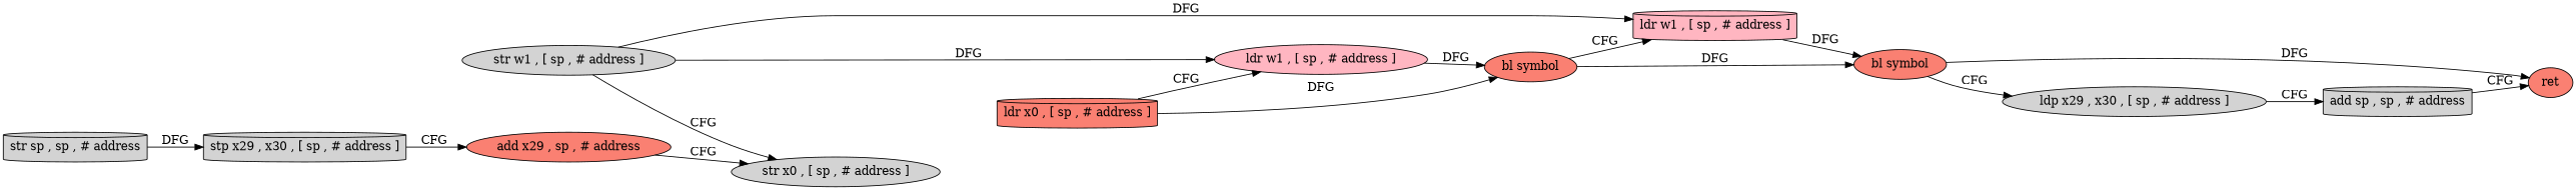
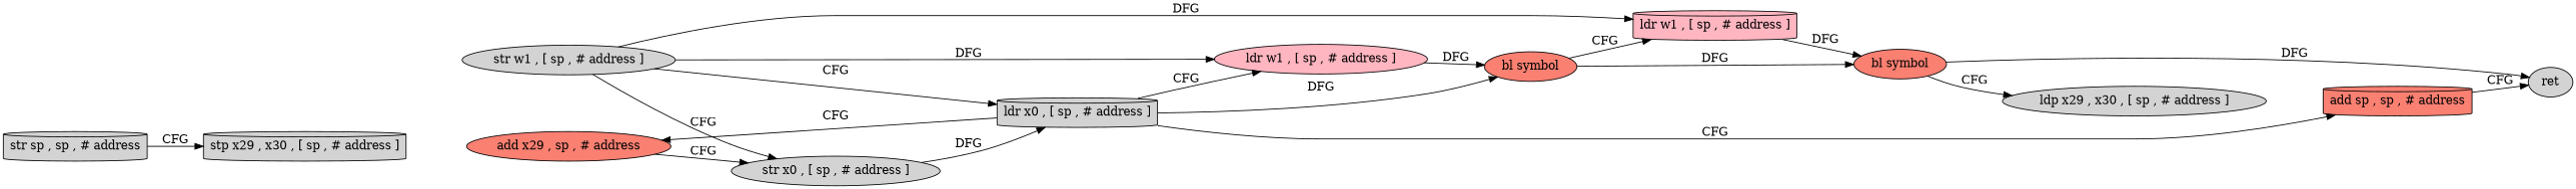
  digraph {
    rankdir=LR
    node [fillcolor=lightgrey shape=ellipse style=filled]
    n1 [label="str sp , sp , # address" shape=cylinder]
    n2 [label="stp x29 , x30 , [ sp , # address ]" shape=cylinder]
    n3 [fillcolor=salmon label="add x29 , sp , # address"]
    n4 [label="str x0 , [ sp , # address ]"]
-   n5 [fillcolor=salmon label="ldr x0 , [ sp , # address ]" shape=cylinder]
+   n5 [label="ldr x0 , [ sp , # address ]" shape=cylinder]
    n6 [label="str w1 , [ sp , # address ]"]
    n7 [fillcolor=lightpink label="ldr w1 , [ sp , # address ]"]
    n8 [fillcolor=lightpink label="ldr w1 , [ sp , # address ]" shape=cylinder]
    n9 [fillcolor=salmon label="bl symbol"]
    n10 [fillcolor=salmon label="bl symbol"]
    n11 [label="ldp x29 , x30 , [ sp , # address ]"]
-   n12 [fillcolor=salmon label=ret]
-   n13 [label="add sp , sp , # address" shape=cylinder]
-   n1 -> n2 [label=DFG]
-   n2 -> n3 [label=CFG]
+   n12 [label=ret]
+   n13 [fillcolor=salmon label="add sp , sp , # address" shape=cylinder]
+   n1 -> n2 [label=CFG]
+   n5 -> n3 [label=CFG]
    n3 -> n4 [label=CFG]
+   n4 -> n5 [label=DFG]
    n5 -> n7 [label=CFG]
    n5 -> n9 [label=DFG]
    n6 -> n4 [label=CFG]
+   n6 -> n5 [label=CFG]
    n6 -> n7 [label=DFG]
    n6 -> n8 [label=DFG]
    n7 -> n9 [label=DFG]
    n8 -> n10 [label=DFG]
    n9 -> n8 [label=CFG]
    n9 -> n10 [label=DFG]
    n10 -> n11 [label=CFG]
    n10 -> n12 [label=DFG]
-   n11 -> n13 [label=CFG]
+   n5 -> n13 [label=CFG]
    n13 -> n12 [label=CFG]
  }
